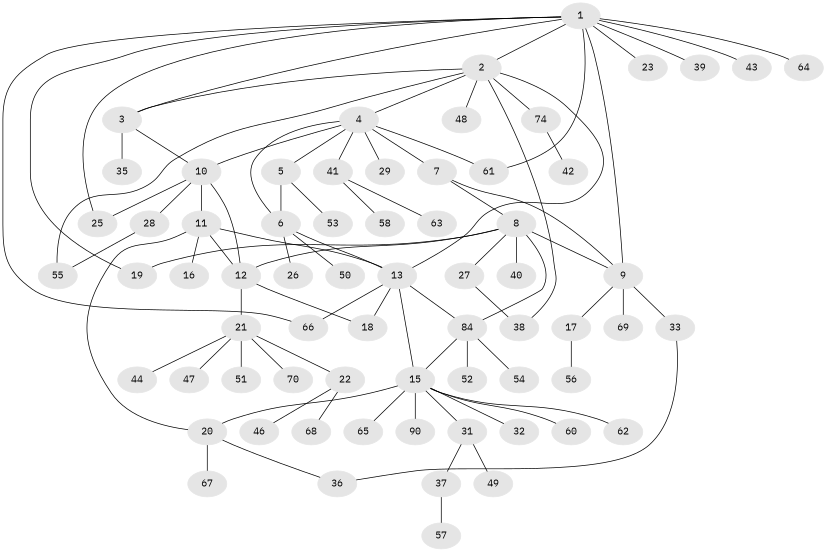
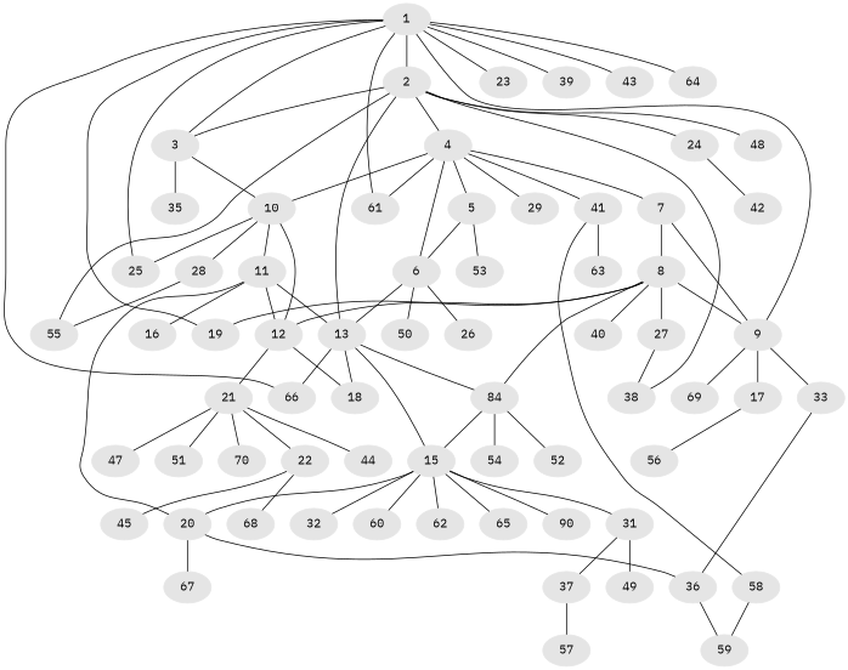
  graph {
    fontname="IBM Plex Mono"
    node [color=gray90 fontname="IBM Plex Mono" style=filled]
    edge [fontname="IBM Plex Mono"]
    1
    2
    3
    9
    19
    23
    25
    39
    43
    61
    64
    66
    4
    13
-   24 [label=74]
+   24
    38
    48
    55
    10
    35
    17
    33
    69
    5
    6
    7
    29
    41
    n29 [label=84]
    18
    15
    42
    12
    11
    28
    53
    26
    50
    8
    58
    63
    27
    40
    21
    52
    54
    56
    36
    16
    20
    67
    22
    44
    47
    51
    70
    n57 [label=90]
    31
    32
    60
    62
    65
    37
    49
-   46
+   59
+   46 [label=45]
    68
    57
    1 -- 2
    1 -- 3
    1 -- 9
    1 -- 19
    1 -- 23
    1 -- 25
    1 -- 39
    1 -- 43
    1 -- 61
    1 -- 64
    1 -- 66
    2 -- 3
    2 -- 4
    2 -- 13
    2 -- 24
    2 -- 38
    2 -- 48
    2 -- 55
    3 -- 10
    3 -- 35
    9 -- 17
    9 -- 33
    9 -- 69
    4 -- 61
    4 -- 10
    4 -- 5
    4 -- 6
    4 -- 7
    4 -- 29
    4 -- 41
    13 -- 66
    13 -- n29
    13 -- 18
    13 -- 15
    24 -- 42
    10 -- 25
    10 -- 12
    10 -- 11
    10 -- 28
    17 -- 56
    33 -- 36
    5 -- 6
    5 -- 53
    6 -- 13
    6 -- 26
    6 -- 50
    7 -- 9
    7 -- 8
    41 -- 58
    41 -- 63
    n29 -- 15
    n29 -- 52
    n29 -- 54
    15 -- 20
    15 -- n57
    15 -- 31
    15 -- 32
    15 -- 60
    15 -- 62
    15 -- 65
    12 -- 18
    12 -- 21
    11 -- 13
    11 -- 12
    11 -- 16
    11 -- 20
    28 -- 55
    8 -- 9
    8 -- 19
    8 -- n29
    8 -- 12
    8 -- 27
    8 -- 40
+   58 -- 59
    27 -- 38
    21 -- 22
    21 -- 44
    21 -- 47
    21 -- 51
    21 -- 70
+   36 -- 59
    20 -- 36
    20 -- 67
    22 -- 46
    22 -- 68
    31 -- 37
    31 -- 49
    37 -- 57
  }
